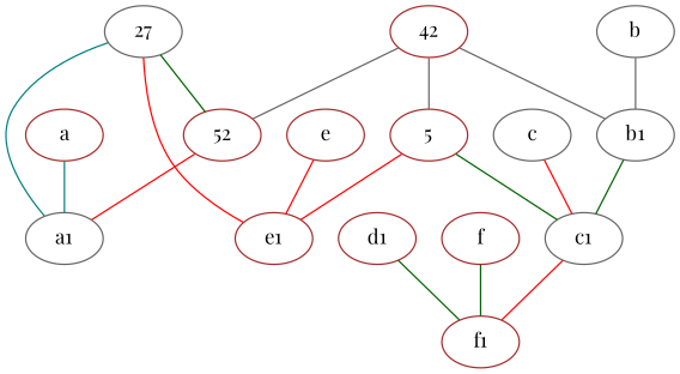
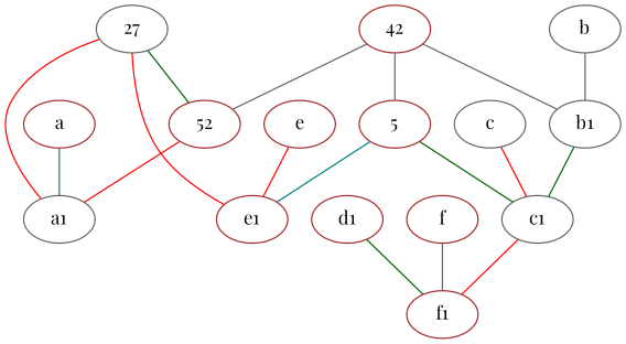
  graph {
    fontname="Playfair Display"
    node [color=brown fontname="Playfair Display" labelfontsize=50]
    edge [color=red fontname="Playfair Display"]
    a1 [color=gray40]
    b1 [color=gray40]
    c1 [color=gray40]
    f1
    d1
    42
    52
    5
    e1
    e
    f
    a
    27 [color=gray40]
    c [color=gray40]
    b [color=gray40]
    b1 -- c1 [color=darkgreen]
    c1 -- f1
    d1 -- f1 [color=darkgreen]
    42 -- b1 [color=gray40]
    42 -- 52 [color=gray40]
    42 -- 5 [color=gray40]
    52 -- a1
    5 -- c1 [color=darkgreen]
-   5 -- e1
+   5 -- e1 [color=teal]
    e -- e1
-   f -- f1 [color=darkgreen]
+   f -- f1 [color=gray40]
    a -- a1 [color=teal]
-   27 -- a1 [color=teal]
+   27 -- a1
    27 -- 52 [color=darkgreen]
    27 -- e1
    c -- c1
    b -- b1 [color=gray40]
  }
